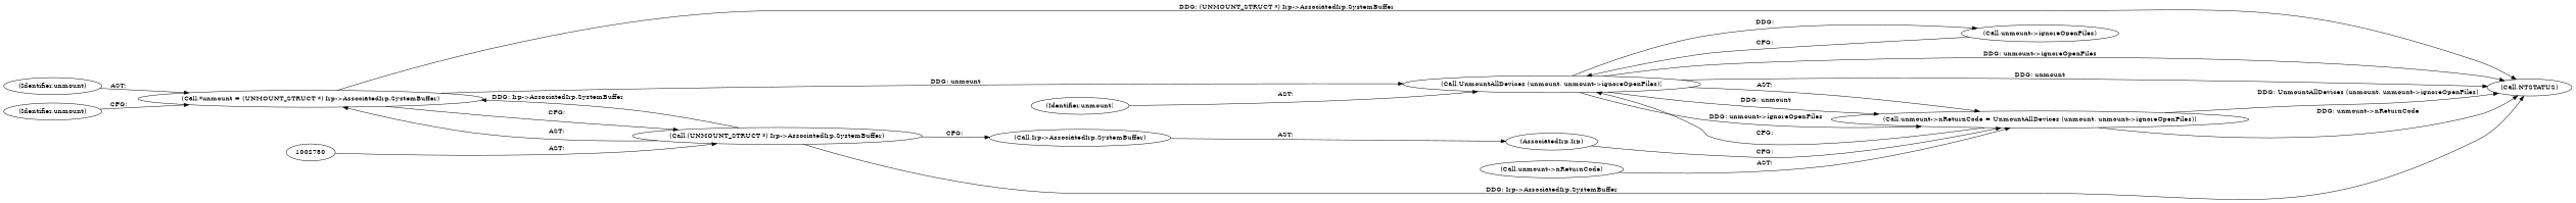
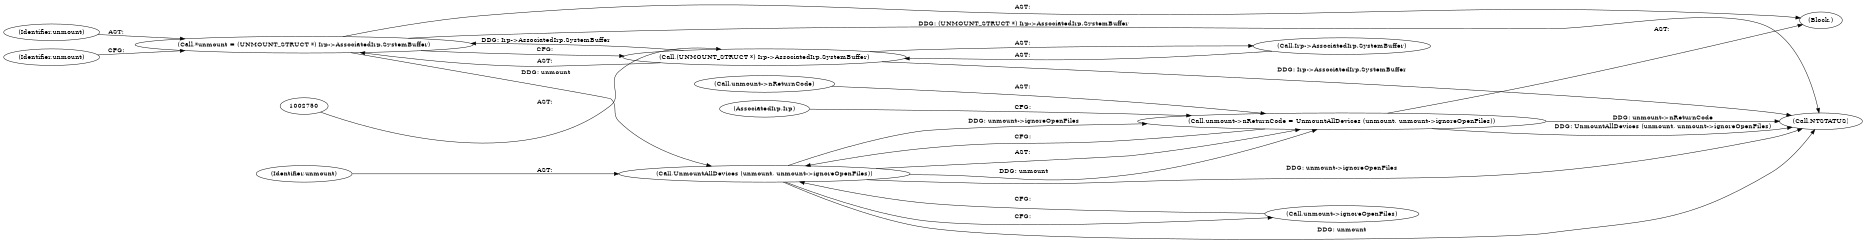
  digraph {
    rankdir=LR
    n1 [label="(Call,UnmountAllDevices (unmount, unmount->ignoreOpenFiles))"]
    n2 [label="(Call,unmount->nReturnCode = UnmountAllDevices (unmount, unmount->ignoreOpenFiles))"]
    n3 [label="(Call,NTSTATUS)"]
    n4 [label="(Call,unmount->ignoreOpenFiles)"]
+   n5 [label="(Block,)"]
    n6 [label="(Call,*unmount = (UNMOUNT_STRUCT *) Irp->AssociatedIrp.SystemBuffer)"]
    n7 [label="(Call,(UNMOUNT_STRUCT *) Irp->AssociatedIrp.SystemBuffer)"]
    n8 [label="(Call,Irp->AssociatedIrp.SystemBuffer)"]
    n9 [label="(Call,unmount->nReturnCode)"]
    n10 [label="(Identifier,unmount)"]
    n11 [label="(Identifier,unmount)"]
    n12 [label="(Identifier,unmount)"]
    n13 [label="(AssociatedIrp,Irp)"]
    1002750
    n1 -> n2 [label="AST: "]
    n1 -> n2 [label="DDG: unmount"]
    n1 -> n2 [label="DDG: unmount->ignoreOpenFiles"]
    n1 -> n3 [label="DDG: unmount->ignoreOpenFiles"]
    n1 -> n3 [label="DDG: unmount"]
-   n1 -> n4 [label="DDG: "]
+   n1 -> n4 [label="CFG: "]
    n2 -> n1 [label="CFG: "]
    n2 -> n3 [label="DDG: unmount->nReturnCode"]
    n2 -> n3 [label="DDG: UnmountAllDevices (unmount, unmount->ignoreOpenFiles)"]
+   n2 -> n5 [label="AST: "]
    n4 -> n1 [label="CFG: "]
    n6 -> n1 [label="DDG: unmount"]
    n6 -> n3 [label="DDG: (UNMOUNT_STRUCT *) Irp->AssociatedIrp.SystemBuffer"]
+   n6 -> n5 [label="AST: "]
    n6 -> n7 [label="CFG: "]
    n7 -> n3 [label="DDG: Irp->AssociatedIrp.SystemBuffer"]
    n7 -> n6 [label="AST: "]
    n7 -> n6 [label="DDG: Irp->AssociatedIrp.SystemBuffer"]
-   n7 -> n8 [label="CFG: "]
-   n8 -> n13 [label="AST: "]
+   n7 -> n8 [label="AST: "]
+   n8 -> n7 [label="AST: "]
    n9 -> n2 [label="AST: "]
    n10 -> n6 [label="AST: "]
    n11 -> n1 [label="AST: "]
    n12 -> n6 [label="CFG: "]
    n13 -> n2 [label="CFG: "]
    1002750 -> n7 [label="AST: "]
  }
